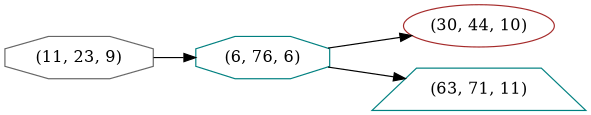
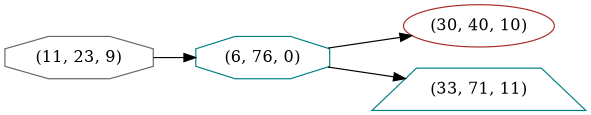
  digraph {
    rankdir=LR
    node [color=teal shape=octagon]
-   "(30, 40, 10)" [color=brown shape=ellipse label="(30, 44, 10)"]
-   "(6, 76, 6)"
-   "(63, 71, 11)" [shape=trapezium]
+   "(30, 40, 10)" [color=brown shape=ellipse]
+   "(6, 76, 6)" [label="(6, 76, 0)"]
+   "(63, 71, 11)" [shape=trapezium label="(33, 71, 11)"]
    "(11, 23, 9)" [color=gray40]
    "(6, 76, 6)" -> "(30, 40, 10)"
    "(6, 76, 6)" -> "(63, 71, 11)"
    "(11, 23, 9)" -> "(6, 76, 6)"
  }
